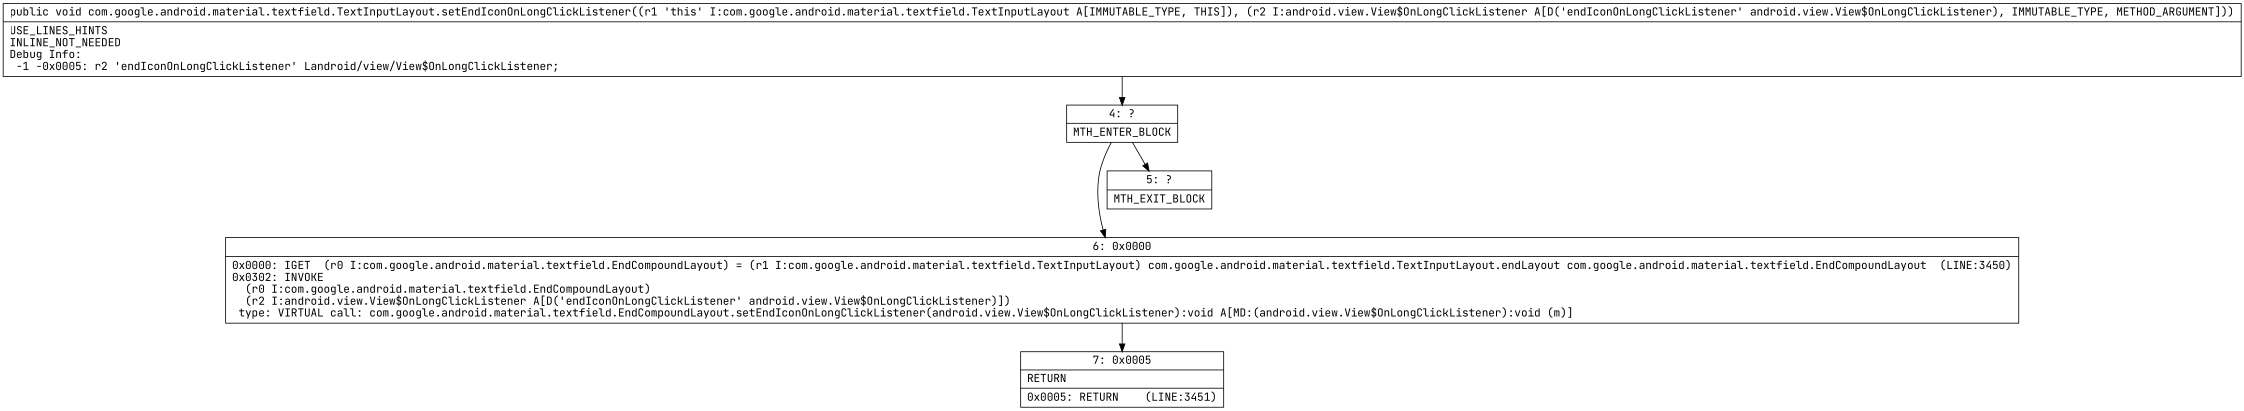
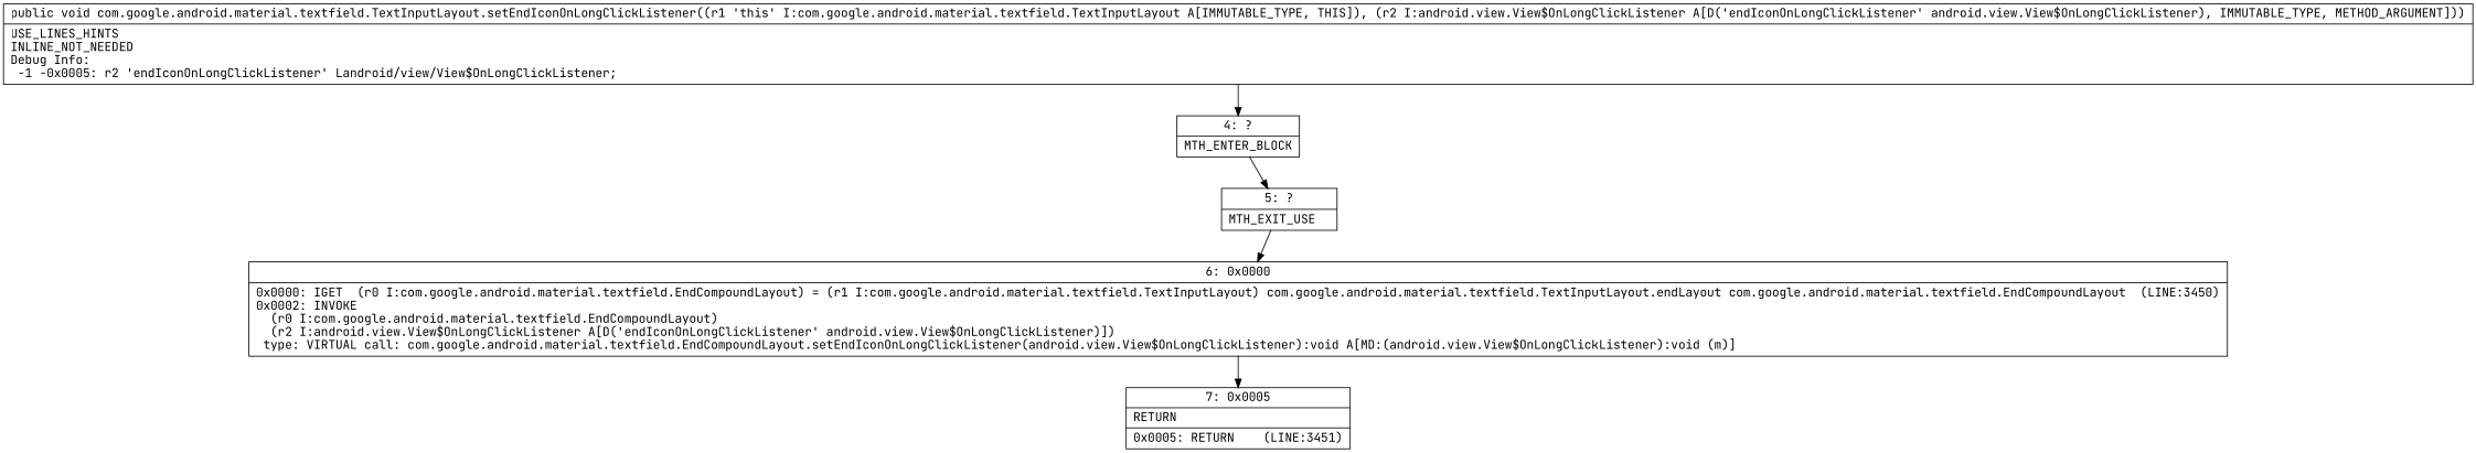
  digraph {
    fontname="JetBrains Mono"
    node [fontname="JetBrains Mono" shape=record]
    edge [fontname="JetBrains Mono"]
    n1 [label="{4\:\ ?|MTH_ENTER_BLOCK\l}"]
-   n2 [label="{6\:\ 0x0000|0x0000: IGET  (r0 I:com.google.android.material.textfield.EndCompoundLayout) = (r1 I:com.google.android.material.textfield.TextInputLayout) com.google.android.material.textfield.TextInputLayout.endLayout com.google.android.material.textfield.EndCompoundLayout  (LINE:3450)\l0x0302: INVOKE  \l  (r0 I:com.google.android.material.textfield.EndCompoundLayout)\l  (r2 I:android.view.View$OnLongClickListener A[D('endIconOnLongClickListener' android.view.View$OnLongClickListener)])\l type: VIRTUAL call: com.google.android.material.textfield.EndCompoundLayout.setEndIconOnLongClickListener(android.view.View$OnLongClickListener):void A[MD:(android.view.View$OnLongClickListener):void (m)]\l}"]
-   n3 [label="{5\:\ ?|MTH_EXIT_BLOCK\l}"]
+   n2 [label="{6\:\ 0x0000|0x0000: IGET  (r0 I:com.google.android.material.textfield.EndCompoundLayout) = (r1 I:com.google.android.material.textfield.TextInputLayout) com.google.android.material.textfield.TextInputLayout.endLayout com.google.android.material.textfield.EndCompoundLayout  (LINE:3450)\l0x0002: INVOKE  \l  (r0 I:com.google.android.material.textfield.EndCompoundLayout)\l  (r2 I:android.view.View$OnLongClickListener A[D('endIconOnLongClickListener' android.view.View$OnLongClickListener)])\l type: VIRTUAL call: com.google.android.material.textfield.EndCompoundLayout.setEndIconOnLongClickListener(android.view.View$OnLongClickListener):void A[MD:(android.view.View$OnLongClickListener):void (m)]\l}"]
+   n3 [label="{5\:\ ?|MTH_EXIT_USE\l}"]
    n4 [label="{7\:\ 0x0005|RETURN\l|0x0005: RETURN    (LINE:3451)\l}"]
    n5 [label="{public void com.google.android.material.textfield.TextInputLayout.setEndIconOnLongClickListener((r1 'this' I:com.google.android.material.textfield.TextInputLayout A[IMMUTABLE_TYPE, THIS]), (r2 I:android.view.View$OnLongClickListener A[D('endIconOnLongClickListener' android.view.View$OnLongClickListener), IMMUTABLE_TYPE, METHOD_ARGUMENT]))  | USE_LINES_HINTS\lINLINE_NOT_NEEDED\lDebug Info:\l  \-1 \-0x0005: r2 'endIconOnLongClickListener' Landroid\/view\/View$OnLongClickListener;\l}"]
-   n1 -> n2
+   n3 -> n2
    n1 -> n3
    n2 -> n4
    n5 -> n1
  }
